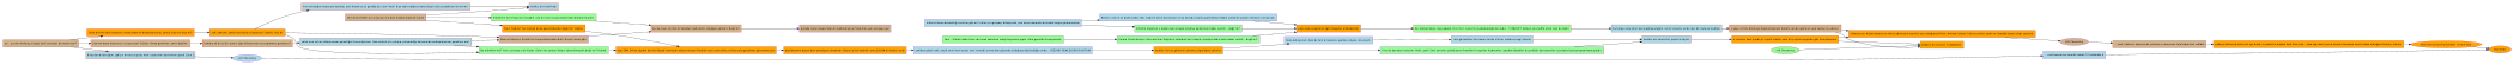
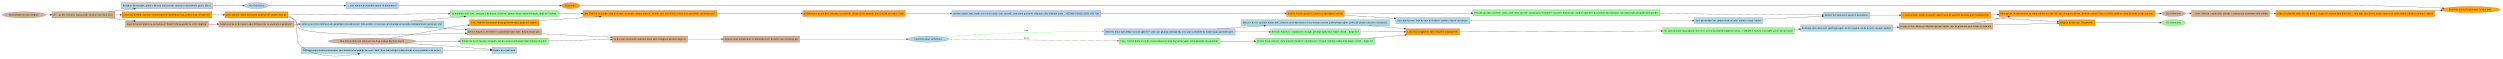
  digraph {
    fontname=Roboto
    rankdir=LR
    node [color=purple fillcolor=lightblue fontname=Roboto style=filled shape=box]
    edge [fontname=Roboto]
+   "QuincyRank3Convo3 begins." [fillcolor=tan shape=""]
    n2 [color=brown fillcolor=tan label="ee... şu dev, korkunç, tüysüz kedi canavarı da neyin nesi?"]
    n3 [color=red fillcolor=tan label="Sanırım bana Kalymos'u soruyorsun? Dürüst olmak gerekirse, emin değilim."]
    n4 [color=red fillcolor=orange label="Onun dev bir kedi canavarı olmasından mı bahsediyorsun, yoksa olayı ne diye mi?"]
    n5 [color=red label="Birazdan döneceğim, gidip o devasa tüysüz kedi canavarını beslemem gerek. [Son.]"]
    n6 [color=red fillcolor=tan label="hahaha ah bu iyi bir işaret. eğer bilmiyorsan ne yapmamız gerekiyor?"]
    n7 [color=brown fillcolor=orange label="peki, tamam, şimdi sen böyle söyleyince? ahaha. ikisi de"]
    n8 [label="+20 Chemistry" shape=""]
    n9 [color=brown label="sanki ona sırtımı dönmemem gerektiğini hissediyorum. hala entrati için çalışıp çalışmadığı konusunda endişelenmem gerekiyor mu?"]
    n10 [color=red label="Yani anladığım kadarıyla kavatlar, yani Kalymos'un geldiği tür, sizin \"kedi\" diye tabir ettiğiniz daha küçük olan yaratıkların bir evrimi."]
    n11 [fillcolor=tan label="Bence Kalymos, Entrati'nin saçmalıklarından bıktı. Birçok insan gibi."]
    n12 [color=gray40 fillcolor=palegreen label="Bu mümkün mü? Yani, sonuçta o bir Kavat. Onlar her zaman *biraz* güvenilmezdir, değil mi? Hahah."]
    n13 [label="... evet tamam bu komikti hahah 10 üstünden 6"]
    n14 [color=red label="harika. dev katil kedi"]
    n15 [color=red fillcolor=tan label="bu da onun normal bir kediden daha akıllı olduğunu gösterir değil mi"]
    n16 [fillcolor=orange label="işte TAM DA bu yüzden ben bir köpek insanıyım anlıyor musun? kediler seni sevse bile, onlara asla gerçekten güvenemezsin"]
    "Chat ends." [fillcolor=orange shape=""]
    n18 [fillcolor=tan label="burada insan zekasından mı bahsediyoruz? benimle aynı seviyeye gel"]
    n19 [fillcolor=orange label="büyükannem bazen beni arkadaşına bırakırdı. ihtiyar iyi bir kadındı. ama ÇILGIN bir kedisi vardı"]
-   n20 [fillcolor=tan label="ama hala entrati için çalışıyor mu diye endişe duymalı mıyım"]
+   n20 [fillcolor=tan label="ama hala entrati için çalışıyor mu diye endişe duymalı mıyım" shape=ellipse]
    n21 [color=red fillcolor=orange label="Yani, “kediler” her zaman biraz güvenilmezdir, değil mi? Hahah."]
    n22 [color=brown fillcolor=palegreen label="Entrati'nin evcil hayvanı olsaydın, sen de onun saçmalıklarından bıkmaz mıydın?"]
+   n23 [color=gray40 label="Check boolean LettieCavia" shape=""]
    n24 [label="eskiden güzel, tatlı, nazik, mırıl mırıl oynar, seni severdi, sonra tam güvende olduğunu düşündüğün anda... YÜZÜNÜ PENÇELERDİ DOSTUM"]
    n25 [label="lettie'nin bana bahsettiği cavia'lar gibi mi? onlar için gözyaşı döküyordu, onu uzun zamandır bu kadar kızgın görmemiştim"]
    n26 [color=gray40 fillcolor=palegreen label="Yani... Entrati daha önce de insan zekasına sahip hayvanlar yaptı. Ama genelde konuşurlardı."]
    n27 [color=brown fillcolor=orange label="kediler. her an gözlerini çıkarma çılgınlığına yakınlar"]
    n28 [label="Bence o da en az bizim kadar zeki. Sadece serin davranıyor ve bu konuda onunla yüzleşmeyeceğim çünkü bir yüzüm olmasını seviyorum."]
    n29 [fillcolor=palegreen label="Eminim Kalymos o kadar zeki olsaydı şimdiye kadar bize haber verirdi... değil mi?"]
    n30 [fillcolor=palegreen label="Onlara Cavia deniyor. Ama eminim Kalymos onlardan biri olsaydı, şimdiye kadar bize haber verirdi... değil mi?"]
    n31 [fillcolor=palegreen label="Yine de kavatları severim. Akıllı, zarif. Seni severler çünkü bunu *kendileri* seçerler. Kubrowlar - pardon köpekler- bu şekilde davranmaları için daha fazla programlanmışlardır."]
    n32 [label="Sana katılıyorum. Ben de tam bir kubrow -pardon, köpek- insanıyım."]
    n33 [fillcolor=orange label="sana eski sevgilimle ilgili hikayeler anlatabilirim"]
-   n34 [color=brown label="kediler her zaman bir şeylerin küçük"]
+   n34 [color=brown label="kediler her zaman bir şeylerin peşindeler"]
    n35 [color=gray40 label="seni görmekten her zaman mutlu olurlar. sadece sevgi isterler"]
    n36 [color=red fillcolor=palegreen label="her zaman böyle naz yapardı. mırr mırr. sonra hiç beklemediğin bir anda...? CİNAYET. herkes onu hafife alırdı. ben de dahil"]
    n37 [color=brown fillcolor=orange label="o canavar kedi şimdi iyi niyetli olabilir ama bir şeylerin peşinde gibi hissediyorum"]
    n38 [color=brown label="bu hatayı asla ikinci kez yapmayacağım. ne bir insanla, ne de dev bir canavar kediyle"]
    n39 [fillcolor=orange label="Bilmiyorum. Kullanılmanın ve ihmal edilmenin nasıl bir şey olduğunu bilirim. Kalmak isterse? Ona sıcak bir yatak ve istediği kadar sevgi sunarım."]
    n40 [color=gray40 fillcolor=orange label="Bilgece bir tavsiye. Teşekkürler."]
    n41 [color=red fillcolor=tan label="o şeye sırtımı dönmeyi düşünmüyorum hahah, sen de gözlerini açık tutsan iyi edersin"]
    n42 [fillcolor=tan label="+20 Chemistry" shape=""]
    n43 [color=brown fillcolor=palegreen label="+10 Chemistry" shape=""]
    n44 [color=brown fillcolor=tan label="... evet, haklısın. hepimiz bir şekilde o namussuz tarafından terk edildik"]
    n45 [color=brown fillcolor=orange label="sadece kullanılıp atılan bir şey daha, o ucube bir mutant kedi bile olsa... ama eğer beni yerse, bunun tamamen senin hatan olduğunu bilmeni isterim"]
    n46 [color=red fillcolor=orange label="Boolean QuincyToySoldier1 is now true." shape=""]
+   "QuincyRank3Convo3 begins." -> n2
    n2 -> n3
    n2 -> n4
    n2 -> n5
    n3 -> n6
    n4 -> n7
    n5 -> n8
    n6 -> n9
    n7 -> n10
    n7 -> n11
    n7 -> n12
    n8 -> n13
    n9 -> n11
    n9 -> n12
    n10 -> n14
    n11 -> n15
    n12 -> n16
    n13 -> "Chat ends."
    n15 -> n18
    n16 -> n19
+   n18 -> n23
    n19 -> n24
    n20 -> n14
    n20 -> n21
    n20 -> n22
    n21 -> n16
    n22 -> n15
+   n23 -> n25 [color=green label=true]
+   n23 -> n26 [color=brown label=false]
    n24 -> n27
    n25 -> n28
    n25 -> n29
    n26 -> n30
    n27 -> n31
    n27 -> n32
    n28 -> n33
    n29 -> n33
    n30 -> n33
    n31 -> n34
    n32 -> n35
    n33 -> n36
    n34 -> n37
    n35 -> n34
    n36 -> n38
    n37 -> n39
    n37 -> n40
    n38 -> n41
    n39 -> n42
-   n43 -> n40
+   n40 -> n43
    n41 -> n39
    n41 -> n40
    n42 -> n44
    n44 -> n45
    n45 -> n46
-   n46 -> "Chat ends."
+   "Chat ends." -> n46
  }
